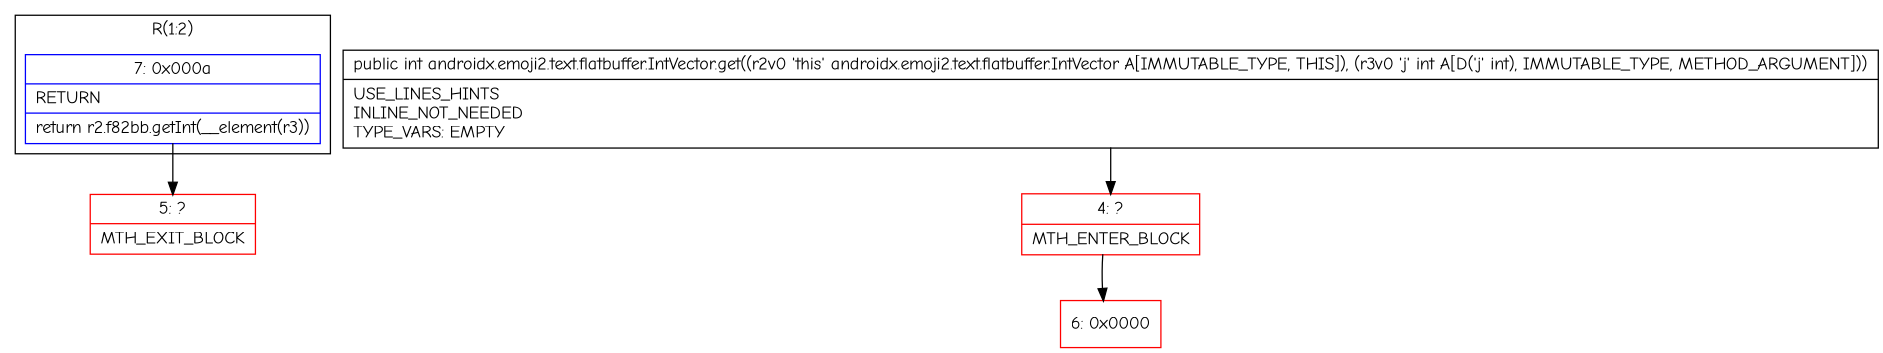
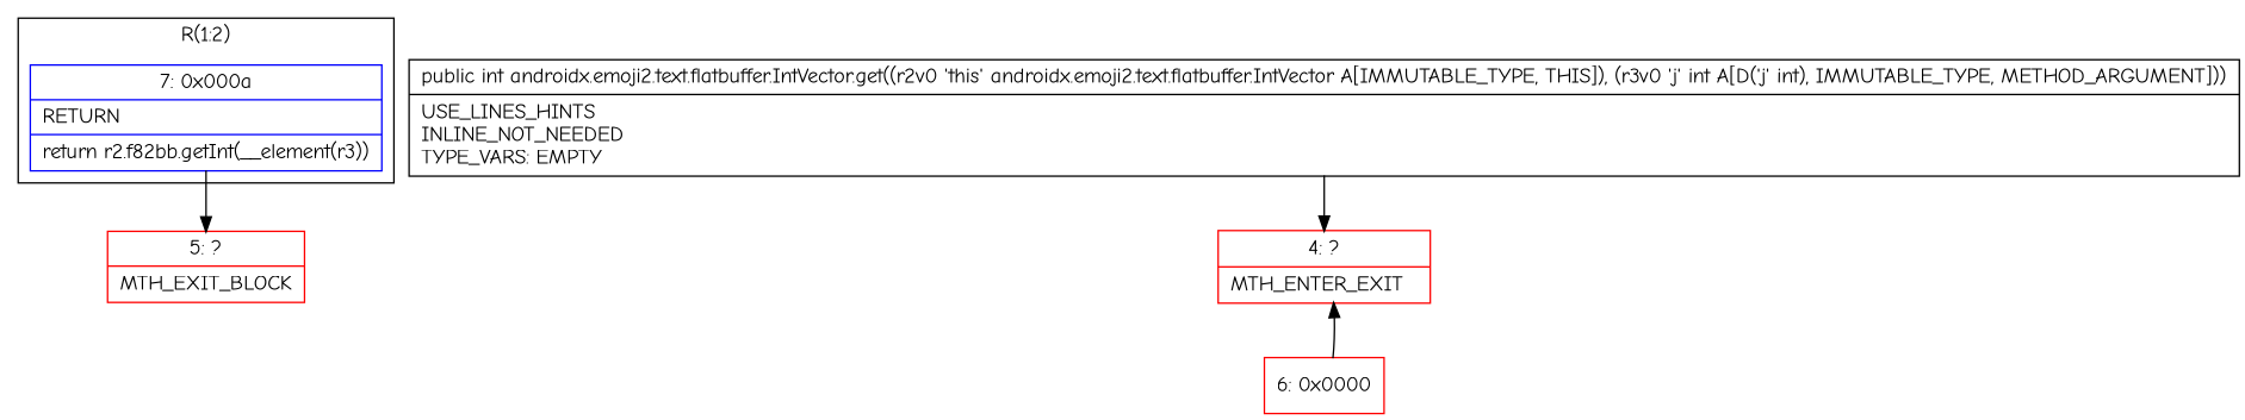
  digraph {
    fontname="Comic Neue"
    node [color=red fontname="Comic Neue" shape=record]
    edge [fontname="Comic Neue"]
    n1 [color=blue label="{7\:\ 0x000a|RETURN\l|return r2.f82bb.getInt(__element(r3))\l}"]
    n2 [label="{5\:\ ?|MTH_EXIT_BLOCK\l}"]
-   n3 [label="{4\:\ ?|MTH_ENTER_BLOCK\l}"]
+   n3 [label="{4\:\ ?|MTH_ENTER_EXIT\l}"]
    n4 [label="{6\:\ 0x0000}"]
    n5 [label="{public int androidx.emoji2.text.flatbuffer.IntVector.get((r2v0 'this' androidx.emoji2.text.flatbuffer.IntVector A[IMMUTABLE_TYPE, THIS]), (r3v0 'j' int A[D('j' int), IMMUTABLE_TYPE, METHOD_ARGUMENT]))  | USE_LINES_HINTS\lINLINE_NOT_NEEDED\lTYPE_VARS: EMPTY\l}" color=""]
    subgraph cluster_1 {
      label="R(1:2)"
      n1
    }
    n1 -> n2
-   n3 -> n4
+   n4 -> n3
    n5 -> n3
  }
